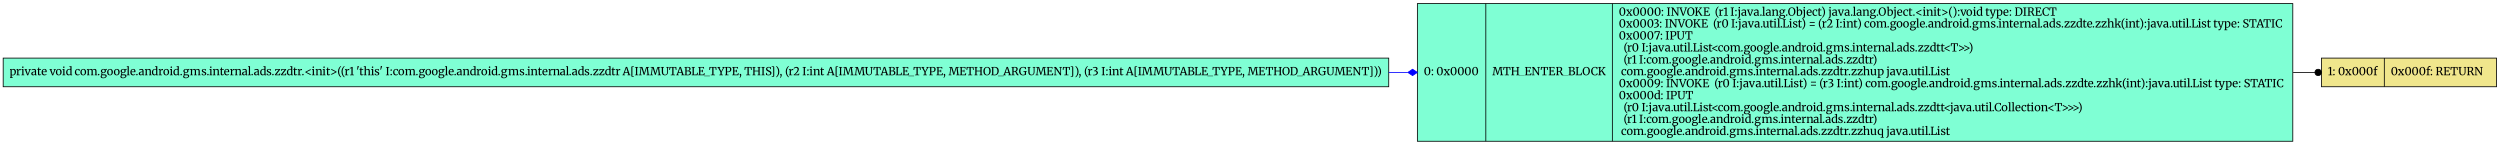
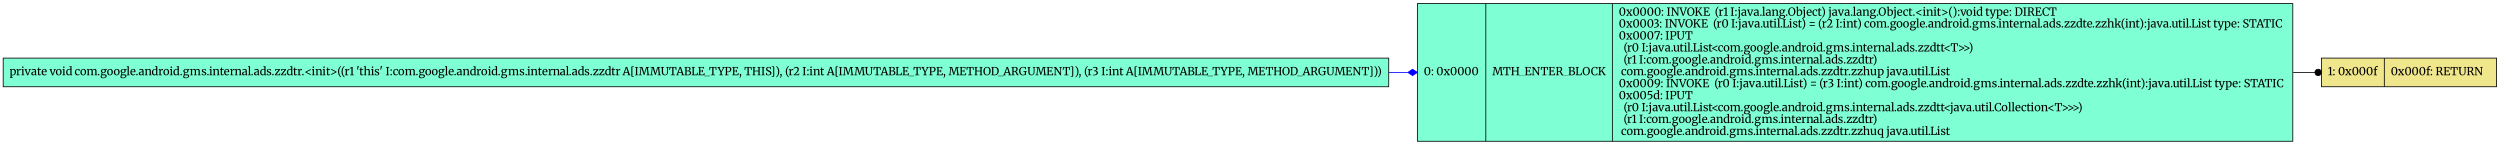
  digraph {
    rankdir=LR
    fontname=Merriweather
    node [shape=record style=filled fillcolor=aquamarine fontname=Merriweather]
    edge [fontname=Merriweather]
-   n1 [label="{0\:\ 0x0000|MTH_ENTER_BLOCK\l|0x0000: INVOKE  (r1 I:java.lang.Object) java.lang.Object.\<init\>():void type: DIRECT \l0x0003: INVOKE  (r0 I:java.util.List) = (r2 I:int) com.google.android.gms.internal.ads.zzdte.zzhk(int):java.util.List type: STATIC \l0x0007: IPUT  \l  (r0 I:java.util.List\<com.google.android.gms.internal.ads.zzdtt\<T\>\>)\l  (r1 I:com.google.android.gms.internal.ads.zzdtr)\l com.google.android.gms.internal.ads.zzdtr.zzhup java.util.List \l0x0009: INVOKE  (r0 I:java.util.List) = (r3 I:int) com.google.android.gms.internal.ads.zzdte.zzhk(int):java.util.List type: STATIC \l0x000d: IPUT  \l  (r0 I:java.util.List\<com.google.android.gms.internal.ads.zzdtt\<java.util.Collection\<T\>\>\>)\l  (r1 I:com.google.android.gms.internal.ads.zzdtr)\l com.google.android.gms.internal.ads.zzdtr.zzhuq java.util.List \l}"]
+   n1 [label="{0\:\ 0x0000|MTH_ENTER_BLOCK\l|0x0000: INVOKE  (r1 I:java.lang.Object) java.lang.Object.\<init\>():void type: DIRECT \l0x0003: INVOKE  (r0 I:java.util.List) = (r2 I:int) com.google.android.gms.internal.ads.zzdte.zzhk(int):java.util.List type: STATIC \l0x0007: IPUT  \l  (r0 I:java.util.List\<com.google.android.gms.internal.ads.zzdtt\<T\>\>)\l  (r1 I:com.google.android.gms.internal.ads.zzdtr)\l com.google.android.gms.internal.ads.zzdtr.zzhup java.util.List \l0x0009: INVOKE  (r0 I:java.util.List) = (r3 I:int) com.google.android.gms.internal.ads.zzdte.zzhk(int):java.util.List type: STATIC \l0x005d: IPUT  \l  (r0 I:java.util.List\<com.google.android.gms.internal.ads.zzdtt\<java.util.Collection\<T\>\>\>)\l  (r1 I:com.google.android.gms.internal.ads.zzdtr)\l com.google.android.gms.internal.ads.zzdtr.zzhuq java.util.List \l}"]
    n2 [label="{1\:\ 0x000f|0x000f: RETURN   \l}" fillcolor=khaki]
    n3 [label="{private void com.google.android.gms.internal.ads.zzdtr.\<init\>((r1 'this' I:com.google.android.gms.internal.ads.zzdtr A[IMMUTABLE_TYPE, THIS]), (r2 I:int A[IMMUTABLE_TYPE, METHOD_ARGUMENT]), (r3 I:int A[IMMUTABLE_TYPE, METHOD_ARGUMENT])) }"]
    n1 -> n2 [color=black arrowhead=dot]
    n3 -> n1 [color=blue arrowhead=diamond]
  }
